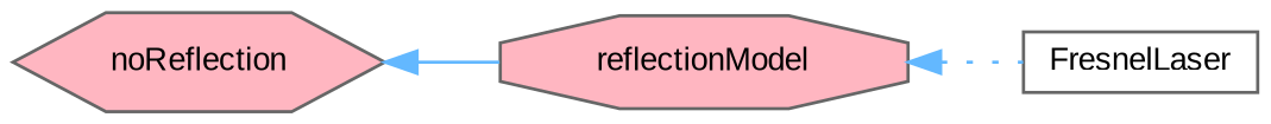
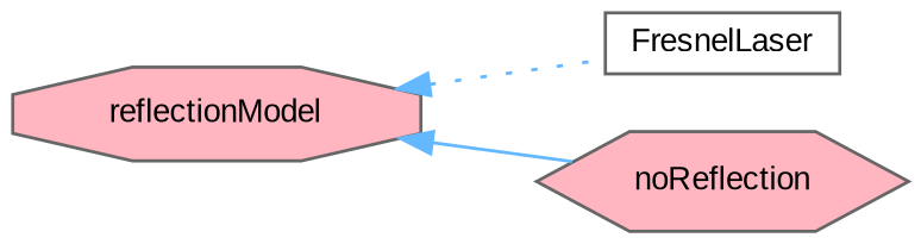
  digraph {
    fontname="Liberation Sans"
    rankdir=LR
    node [color=grey40 fillcolor=lightpink fontname="Liberation Sans" fontsize=10 style=filled]
    edge [color=steelblue1 dir=back fontname="Liberation Sans" fontsize=10 labelfontname=Helvetica labelfontsize=10]
    n1 [height=0.2 label=reflectionModel shape=octagon width=0.4]
    n2 [fillcolor=white height=0.2 label=FresnelLaser shape=box width=0.4]
    n3 [height=0.2 label=noReflection shape=hexagon width=0.4]
    n1 -> n2 [style=dotted]
-   n3 -> n1 [style=solid]
+   n1 -> n3 [style=solid]
  }
